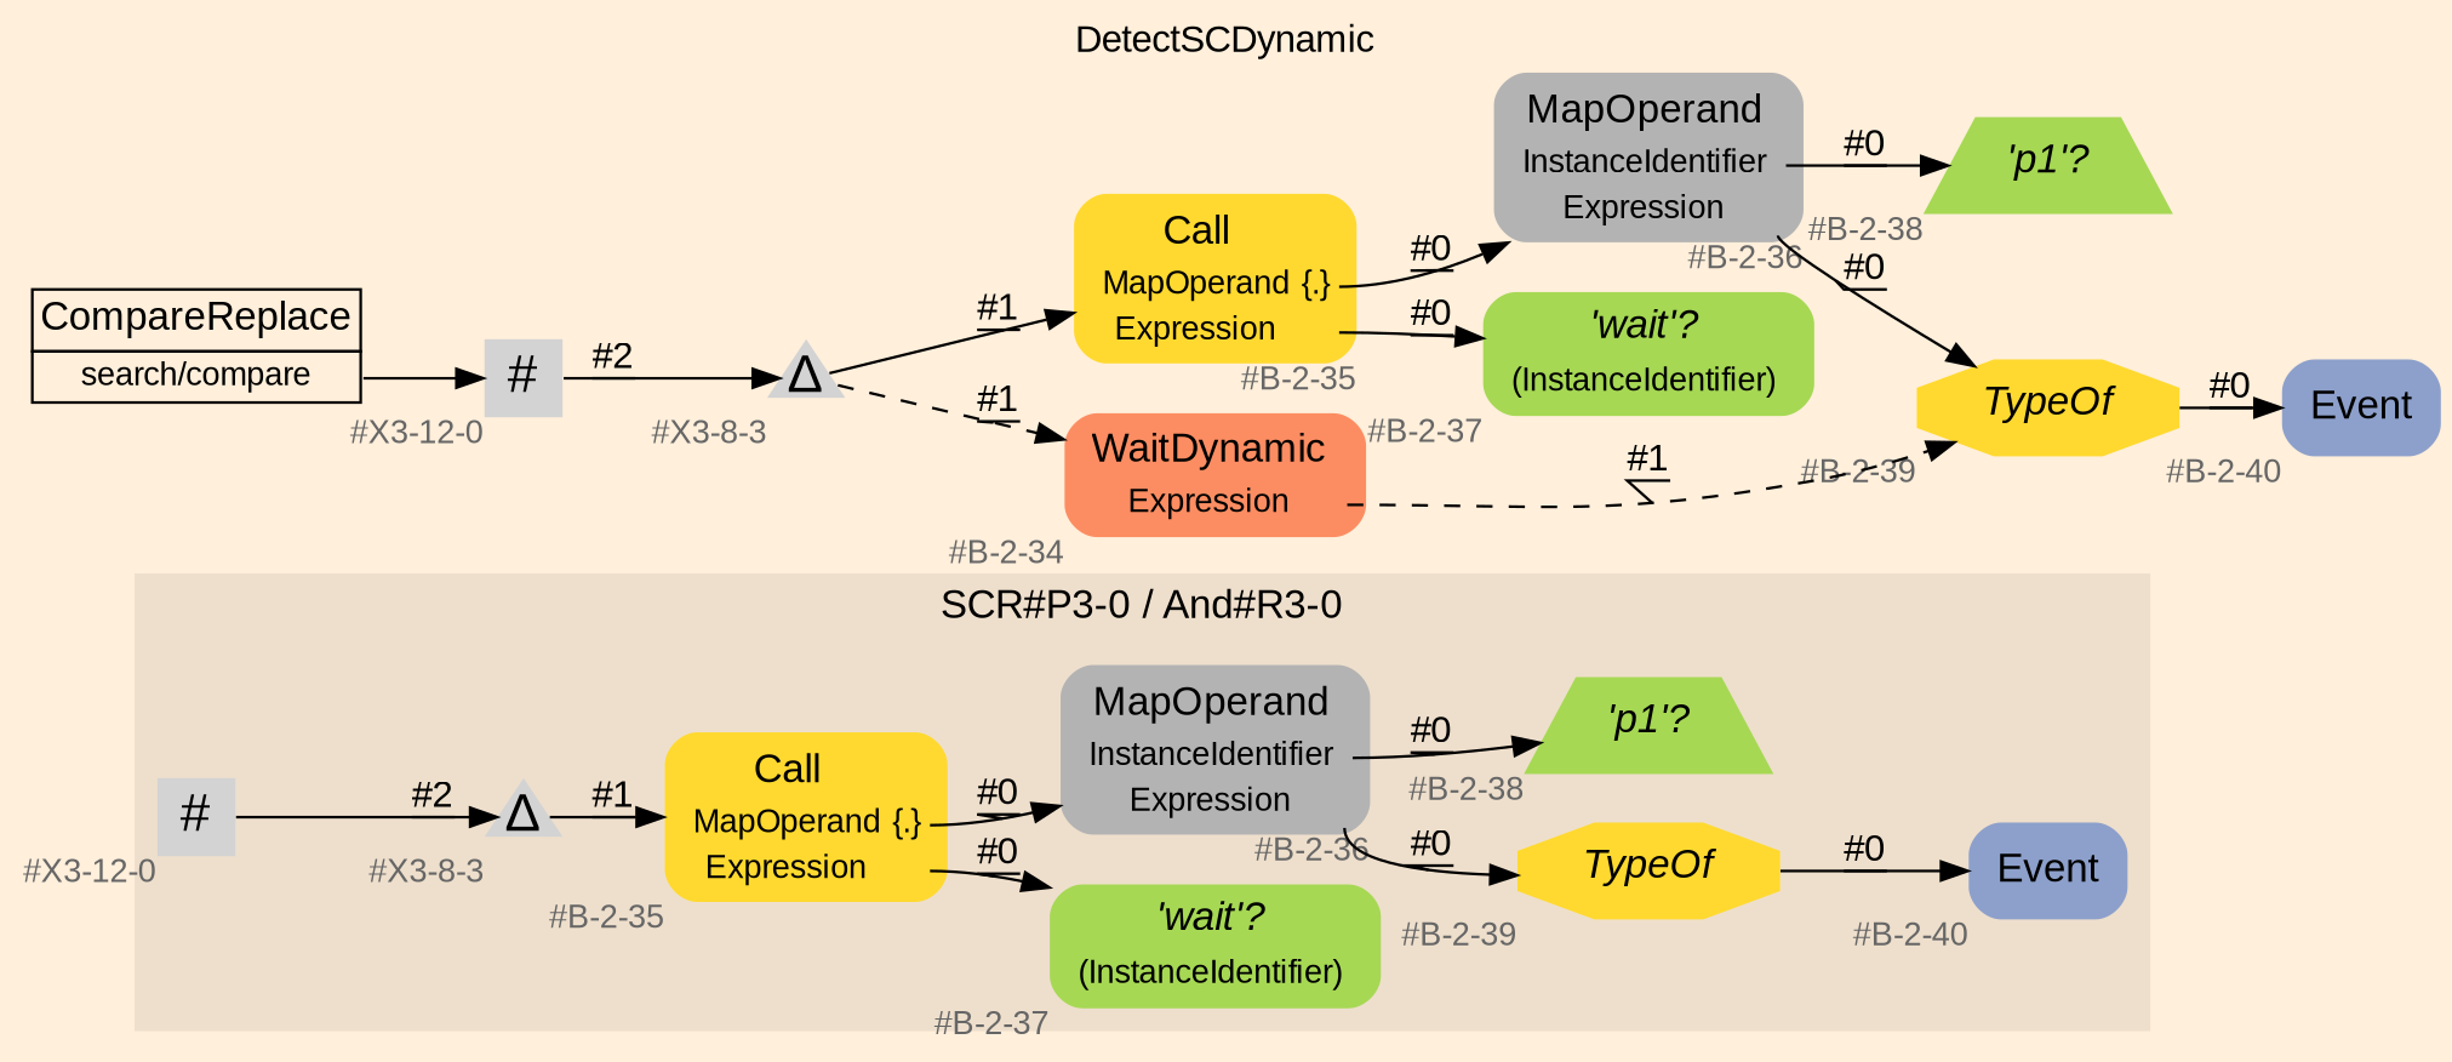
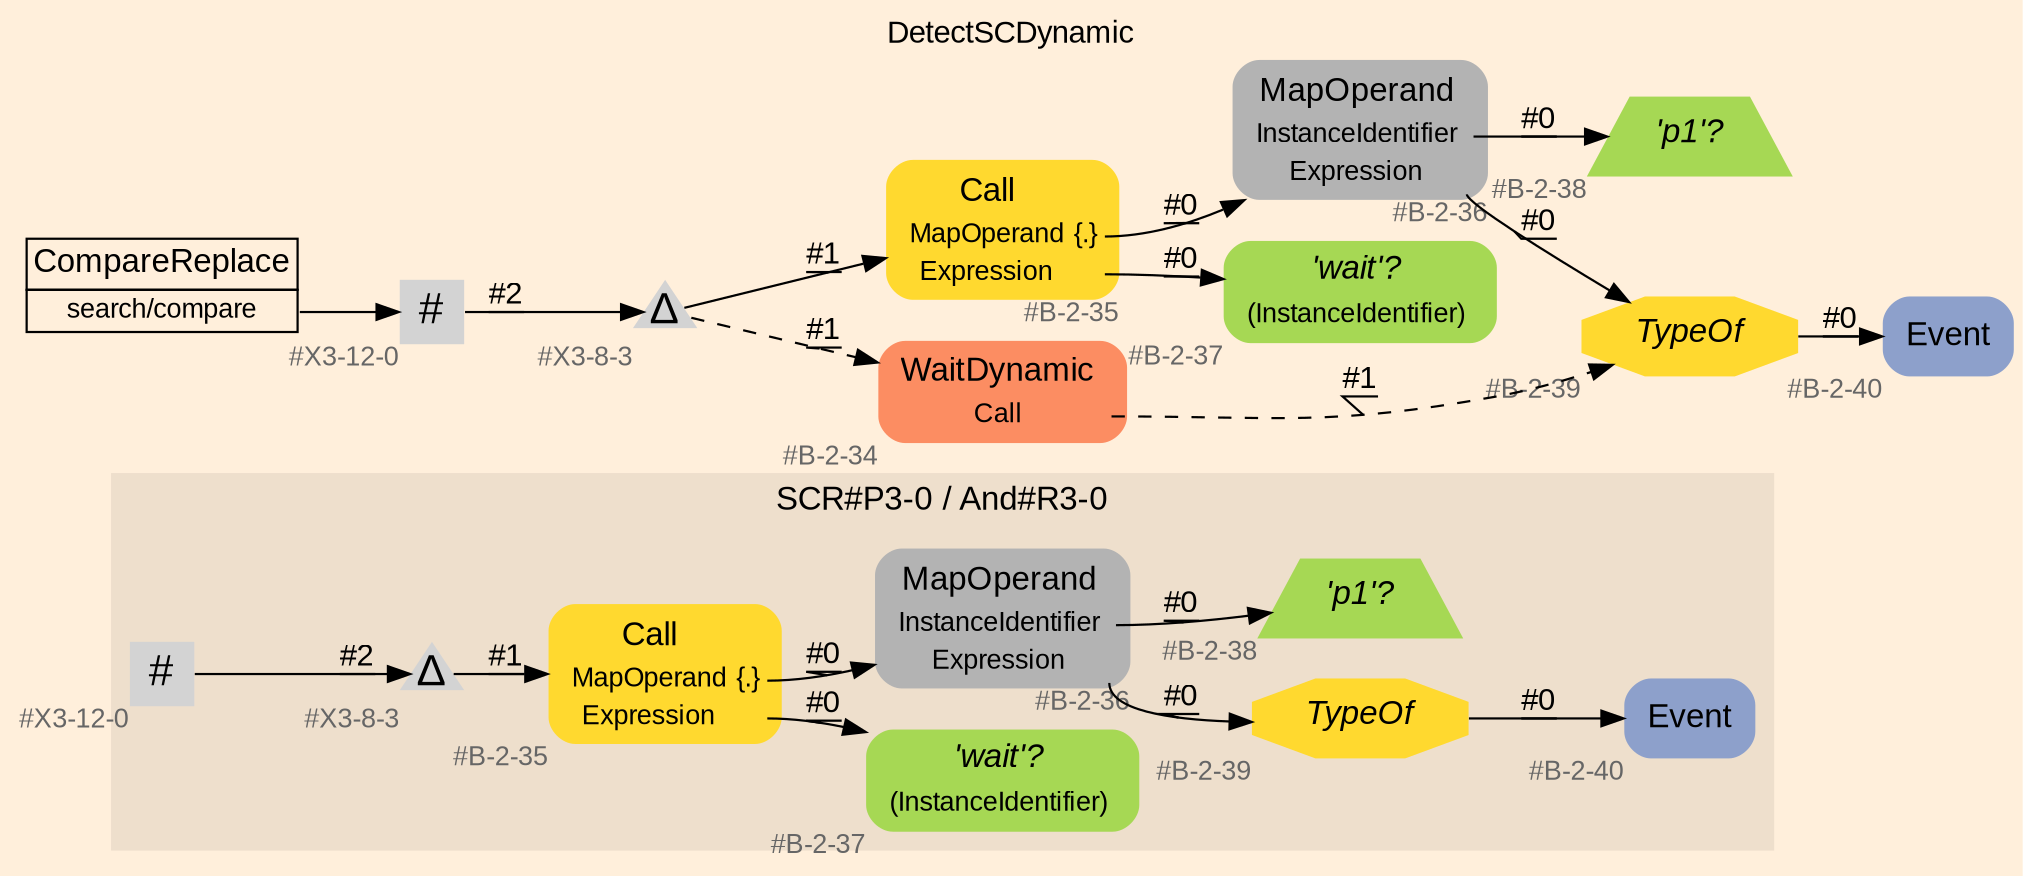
  digraph {
    bgcolor=antiquewhite1
    color=black
    fontcolor=black
    fontname=Arial
    label=DetectSCDynamic
    labelloc=t
    rankdir=LR
    ranksep=0.3
    node [fontcolor=grey40 fontname=Arial fontsize=12 shape=plaintext style=filled xlabel="#B-2-39"]
    edge [color=black decorate=true fontcolor=black fontname=Arial]
    n1 [fillcolor="/set28/6" label=<<FONT COLOR="black" POINT-SIZE="15"><I>TypeOf</I></FONT>> penwidth=0.0 shape=octagon]
    n2 [fillcolor="/set28/5" label=<<FONT COLOR="black" POINT-SIZE="15"><I>'p1'?</I></FONT>> penwidth=0.0 shape=trapezium xlabel="#B-2-38"]
    n3 [fillcolor="/set28/5" label=<<TABLE BORDER="0" CELLBORDER="0" CELLSPACING="0">          <TR><TD><FONT COLOR="black" POINT-SIZE="15"><I>'wait'?</I></FONT></TD></TR>          <TR><TD><FONT COLOR="black" POINT-SIZE="12">(InstanceIdentifier)</FONT></TD><TD PORT="port0"></TD></TR>         </TABLE>> style="rounded,filled" xlabel="#B-2-37"]
    n4 [fixedsize=true height=0.4 label=<<FONT COLOR="black" POINT-SIZE="20">#</FONT>> penwidth=0.0 shape=square width=0.4 xlabel="#X3-12-0"]
    n5 [fillcolor="/set28/6" label=<<TABLE BORDER="0" CELLBORDER="0" CELLSPACING="0">          <TR><TD><FONT COLOR="black" POINT-SIZE="15">Call</FONT></TD></TR>          <TR><TD><FONT COLOR="black" POINT-SIZE="12">MapOperand</FONT></TD><TD PORT="port0"><FONT COLOR="black" POINT-SIZE="12">{.}</FONT></TD></TR>          <TR><TD><FONT COLOR="black" POINT-SIZE="12">Expression</FONT></TD><TD PORT="port1"></TD></TR>         </TABLE>> style="rounded,filled" xlabel="#B-2-35"]
    n6 [fillcolor="/set28/8" label=<<TABLE BORDER="0" CELLBORDER="0" CELLSPACING="0">          <TR><TD><FONT COLOR="black" POINT-SIZE="15">MapOperand</FONT></TD></TR>          <TR><TD><FONT COLOR="black" POINT-SIZE="12">InstanceIdentifier</FONT></TD><TD PORT="port0"></TD></TR>          <TR><TD><FONT COLOR="black" POINT-SIZE="12">Expression</FONT></TD><TD PORT="port1"></TD></TR>         </TABLE>> style="rounded,filled" xlabel="#B-2-36"]
    n7 [fixedsize=true height=0.4 label=<<FONT COLOR="black" POINT-SIZE="20">Δ</FONT>> penwidth=0.0 shape=triangle width=0.4 xlabel="#X3-8-3"]
    n8 [fillcolor="/set28/3" label=<<TABLE BORDER="0" CELLBORDER="0" CELLSPACING="0">          <TR><TD><FONT COLOR="black" POINT-SIZE="15">Event</FONT></TD></TR>         </TABLE>> style="rounded,filled" xlabel="#B-2-40"]
    n9 [color=black fillcolor=antiquewhite1 label=<<TABLE BORDER="0" CELLBORDER="1" CELLSPACING="0">      <TR><TD><FONT COLOR="black" POINT-SIZE="15">CompareReplace</FONT></TD></TR>      <TR><TD PORT="port0"><FONT COLOR="black" POINT-SIZE="12">search/compare</FONT></TD></TR>     </TABLE>> xlabel=""]
    n10 [fixedsize=true height=0.4 label=<<FONT COLOR="black" POINT-SIZE="20">#</FONT>> penwidth=0.0 shape=square width=0.4 xlabel="#X3-12-0"]
    n11 [fixedsize=true height=0.4 label=<<FONT COLOR="black" POINT-SIZE="20">Δ</FONT>> penwidth=0.0 shape=triangle width=0.4 xlabel="#X3-8-3"]
    n12 [fillcolor="/set28/6" label=<<TABLE BORDER="0" CELLBORDER="0" CELLSPACING="0">      <TR><TD><FONT COLOR="black" POINT-SIZE="15">Call</FONT></TD></TR>      <TR><TD><FONT COLOR="black" POINT-SIZE="12">MapOperand</FONT></TD><TD PORT="port0"><FONT COLOR="black" POINT-SIZE="12">{.}</FONT></TD></TR>      <TR><TD><FONT COLOR="black" POINT-SIZE="12">Expression</FONT></TD><TD PORT="port1"></TD></TR>     </TABLE>> style="rounded,filled" xlabel="#B-2-35"]
-   n13 [fillcolor="/set28/2" label=<<TABLE BORDER="0" CELLBORDER="0" CELLSPACING="0">      <TR><TD><FONT COLOR="black" POINT-SIZE="15">WaitDynamic</FONT></TD></TR>      <TR><TD><FONT COLOR="black" POINT-SIZE="12">Expression</FONT></TD><TD PORT="port0"></TD></TR>     </TABLE>> style="rounded,filled" xlabel="#B-2-34"]
+   n13 [fillcolor="/set28/2" label=<<TABLE BORDER="0" CELLBORDER="0" CELLSPACING="0">      <TR><TD><FONT COLOR="black" POINT-SIZE="15">WaitDynamic</FONT></TD></TR>      <TR><TD><FONT COLOR="black" POINT-SIZE="12">Call</FONT></TD><TD PORT="port0"></TD></TR>     </TABLE>> style="rounded,filled" xlabel="#B-2-34"]
    n14 [fillcolor="/set28/8" label=<<TABLE BORDER="0" CELLBORDER="0" CELLSPACING="0">      <TR><TD><FONT COLOR="black" POINT-SIZE="15">MapOperand</FONT></TD></TR>      <TR><TD><FONT COLOR="black" POINT-SIZE="12">InstanceIdentifier</FONT></TD><TD PORT="port0"></TD></TR>      <TR><TD><FONT COLOR="black" POINT-SIZE="12">Expression</FONT></TD><TD PORT="port1"></TD></TR>     </TABLE>> style="rounded,filled" xlabel="#B-2-36"]
    n15 [fillcolor="/set28/5" label=<<TABLE BORDER="0" CELLBORDER="0" CELLSPACING="0">      <TR><TD><FONT COLOR="black" POINT-SIZE="15"><I>'wait'?</I></FONT></TD></TR>      <TR><TD><FONT COLOR="black" POINT-SIZE="12">(InstanceIdentifier)</FONT></TD><TD PORT="port0"></TD></TR>     </TABLE>> style="rounded,filled" xlabel="#B-2-37"]
    n16 [fillcolor="/set28/5" label=<<FONT COLOR="black" POINT-SIZE="15"><I>'p1'?</I></FONT>> penwidth=0.0 shape=trapezium xlabel="#B-2-38"]
    n17 [fillcolor="/set28/6" label=<<FONT COLOR="black" POINT-SIZE="15"><I>TypeOf</I></FONT>> penwidth=0.0 shape=octagon]
    n18 [fillcolor="/set28/3" label=<<TABLE BORDER="0" CELLBORDER="0" CELLSPACING="0">      <TR><TD><FONT COLOR="black" POINT-SIZE="15">Event</FONT></TD></TR>     </TABLE>> style="rounded,filled" xlabel="#B-2-40"]
    subgraph cluster_1 {
      color=antiquewhite2
      fontsize=15
      label="SCR#P3-0 / And#R3-0"
      style=filled
      n1
      n2
      n3
      n4
      n5
      n6
      n7
      n8
    }
    n1 -> n8 [label="#0"]
    n4 -> n7 [label="#2"]
    n5 -> n3 [label="#0" tailport=port1]
    n5 -> n6 [label="#0" tailport=port0]
    n6 -> n1 [label="#0" tailport=port1]
    n6 -> n2 [label="#0" tailport=port0]
    n7 -> n5 [label="#1"]
    n9 -> n10 [tailport=port0]
    n10 -> n11 [label="#2"]
    n11 -> n12 [label="#1"]
    n11 -> n13 [label="#1" style=dashed]
    n12 -> n14 [label="#0" tailport=port0]
    n12 -> n15 [label="#0" tailport=port1]
    n13 -> n17 [label="#1" style=dashed tailport=port0]
    n14 -> n16 [label="#0" tailport=port0]
    n14 -> n17 [label="#0" tailport=port1]
    n17 -> n18 [label="#0"]
  }
